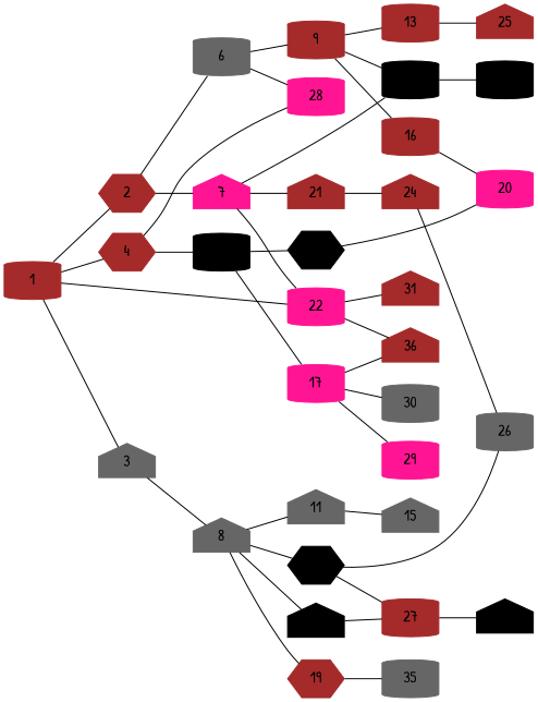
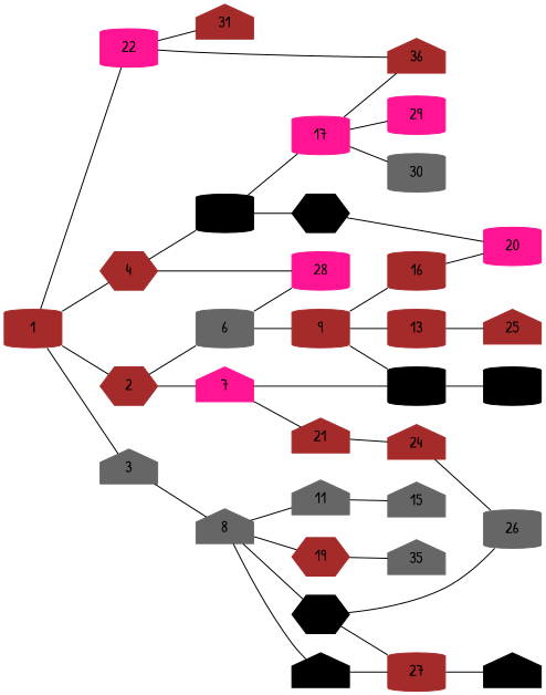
  graph {
    fontname="Patrick Hand"
    rankdir=LR
    node [color=brown fontname="Patrick Hand" shape=cylinder style=filled]
    edge [fontname="Patrick Hand" weight=1.0]
    2 [shape=hexagon]
    1
    3 [color=gray40 shape=house]
    4 [shape=hexagon]
    22 [color=deeppink]
    6 [color=gray40]
    7 [color=deeppink shape=house]
    8 [color=gray40 shape=house]
    10 [color=black]
    28 [color=deeppink]
    36 [shape=house]
    31 [shape=house]
    9
    21 [shape=house]
    23 [color=black]
    11 [color=gray40 shape=house]
    12 [color=black shape=hexagon]
    18 [color=black shape=house]
    19 [shape=hexagon]
    14 [color=black shape=hexagon]
    17 [color=deeppink]
    13
    16
    24 [shape=house]
    34 [color=black]
    15 [color=gray40 shape=house]
    26 [color=gray40]
    27
-   35 [color=gray40]
+   35 [color=gray40 shape=house]
    25 [shape=house]
    20 [color=deeppink]
    29 [color=deeppink]
    30 [color=gray40]
    33 [color=black shape=house]
    2 -- 6
    2 -- 7 [weight=4.0]
    1 -- 2
    1 -- 3
    1 -- 4
    1 -- 22
    3 -- 8
    4 -- 10
    4 -- 28
    22 -- 36
    22 -- 31 [weight=2.0]
    6 -- 28
    6 -- 9 [weight=2.0]
-   7 -- 22
    7 -- 21
    7 -- 23
    8 -- 11 [weight=2.0]
    8 -- 12
    8 -- 18
    8 -- 19
    10 -- 14
    10 -- 17
    9 -- 23
    9 -- 13
    9 -- 16
    21 -- 24
    23 -- 34
    11 -- 15
    12 -- 26
    12 -- 27
    18 -- 27
    19 -- 35
    14 -- 20
    17 -- 36
    17 -- 29
    17 -- 30
    13 -- 25
    16 -- 20
    24 -- 26
    27 -- 33
  }
